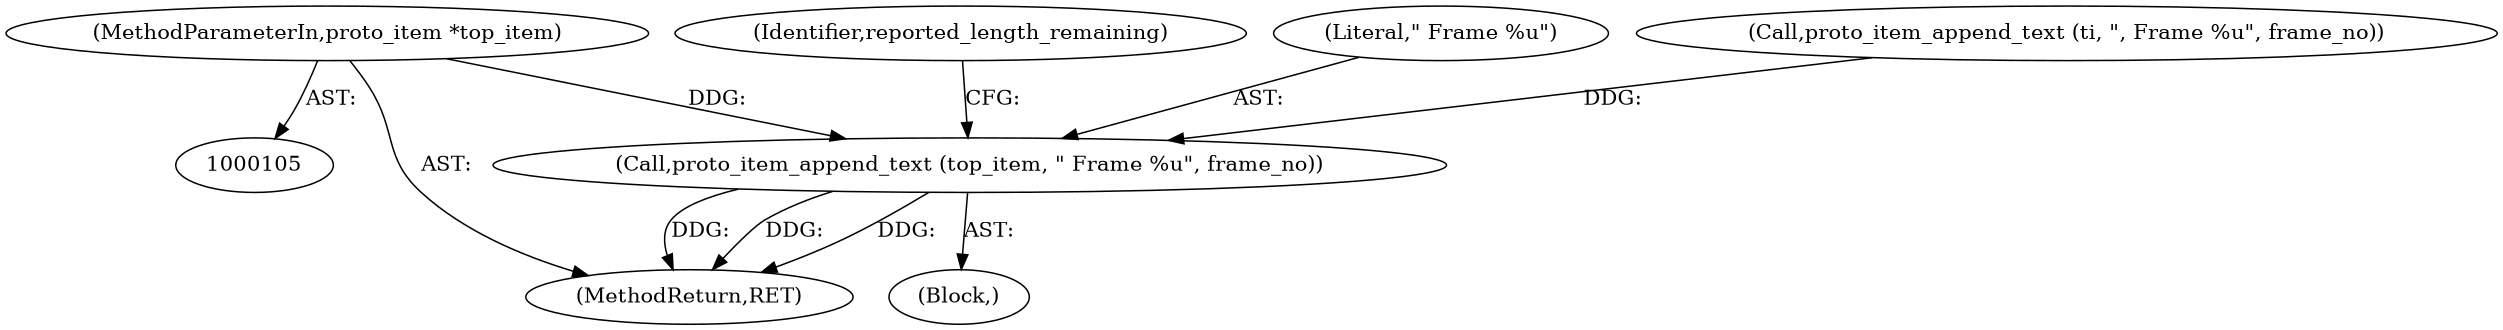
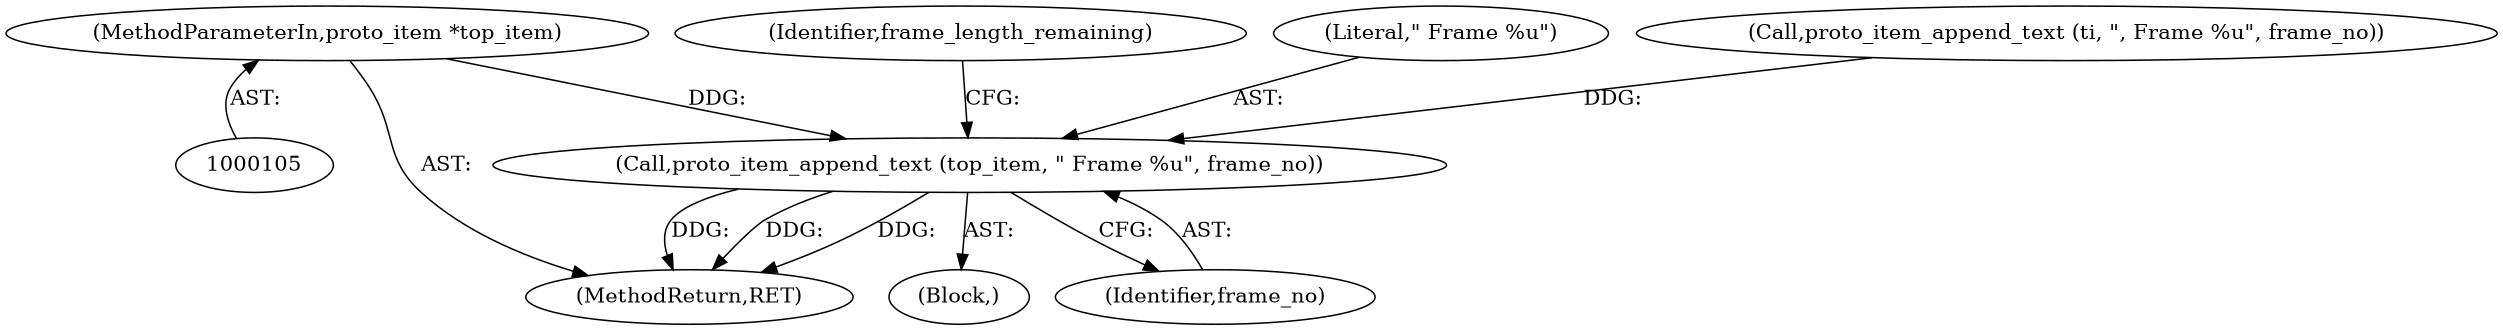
  digraph {
    n1 [label="(MethodParameterIn,proto_item *top_item)"]
    n2 [label="(Call,proto_item_append_text (top_item, \" Frame %u\", frame_no))"]
    n3 [label="(MethodReturn,RET)"]
    1000105
    n5 [label="(Block,)"]
-   n7 [label="(Identifier,reported_length_remaining)"]
+   n6 [label="(Identifier,frame_no)"]
+   n7 [label="(Identifier,frame_length_remaining)"]
    n8 [label="(Literal,\" Frame %u\")"]
    n9 [label="(Call,proto_item_append_text (ti, \", Frame %u\", frame_no))"]
    n1 -> n2 [label="DDG: "]
    n1 -> n3 [label="AST: "]
-   n1 -> 1000105 [label="AST: "]
+   1000105 -> n1 [label="AST: "]
    n2 -> n3 [label="DDG: "]
    n2 -> n3 [label="DDG: "]
    n2 -> n3 [label="DDG: "]
    n2 -> n5 [label="AST: "]
+   n2 -> n6 [label="CFG: "]
+   n6 -> n2 [label="AST: "]
    n7 -> n2 [label="CFG: "]
    n8 -> n2 [label="AST: "]
    n9 -> n2 [label="DDG: "]
  }
